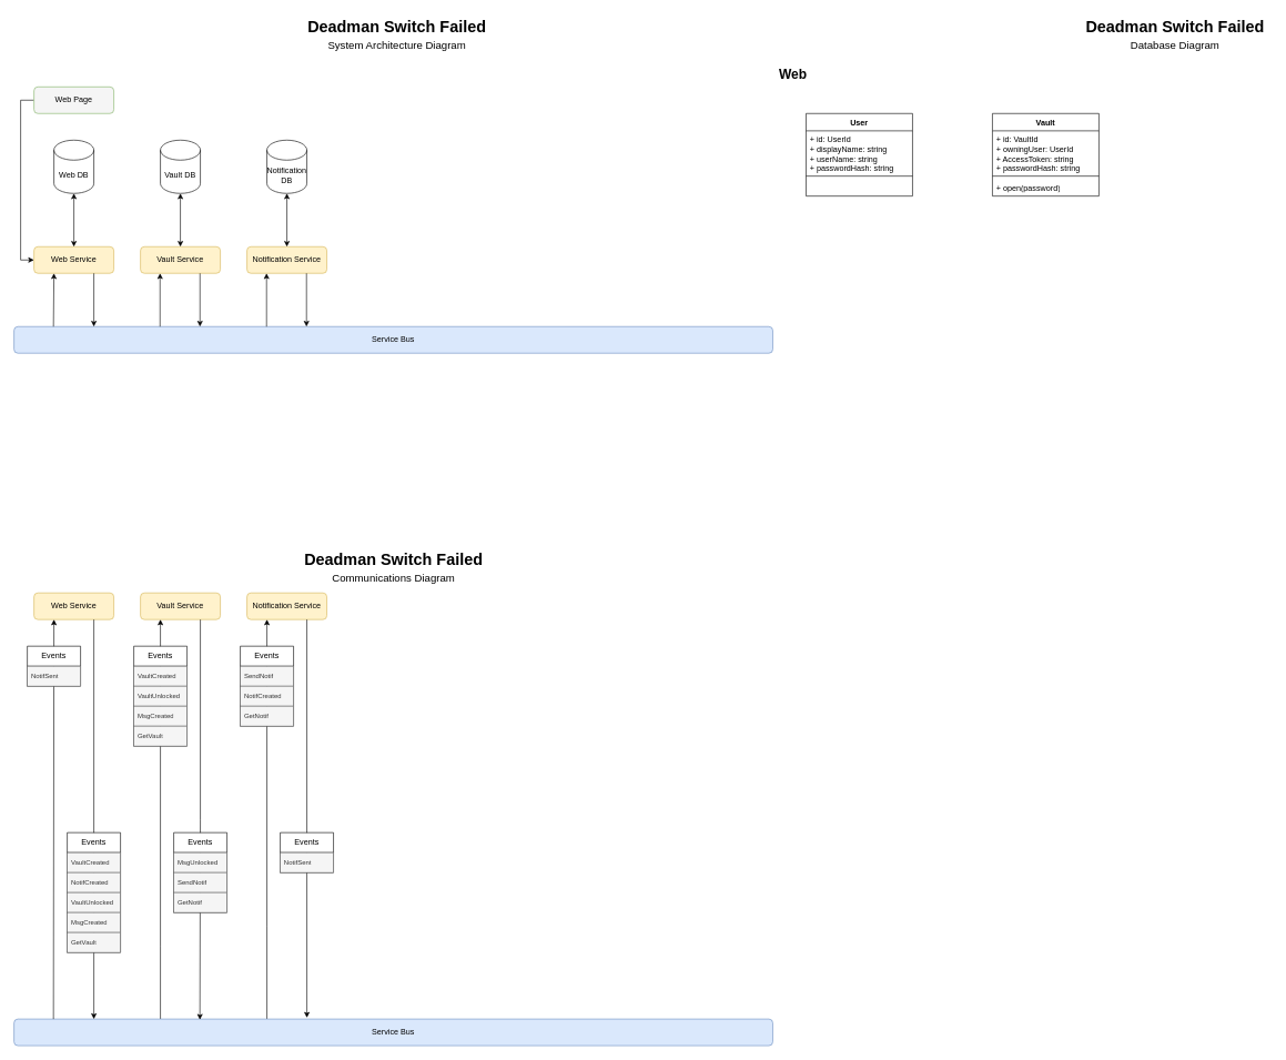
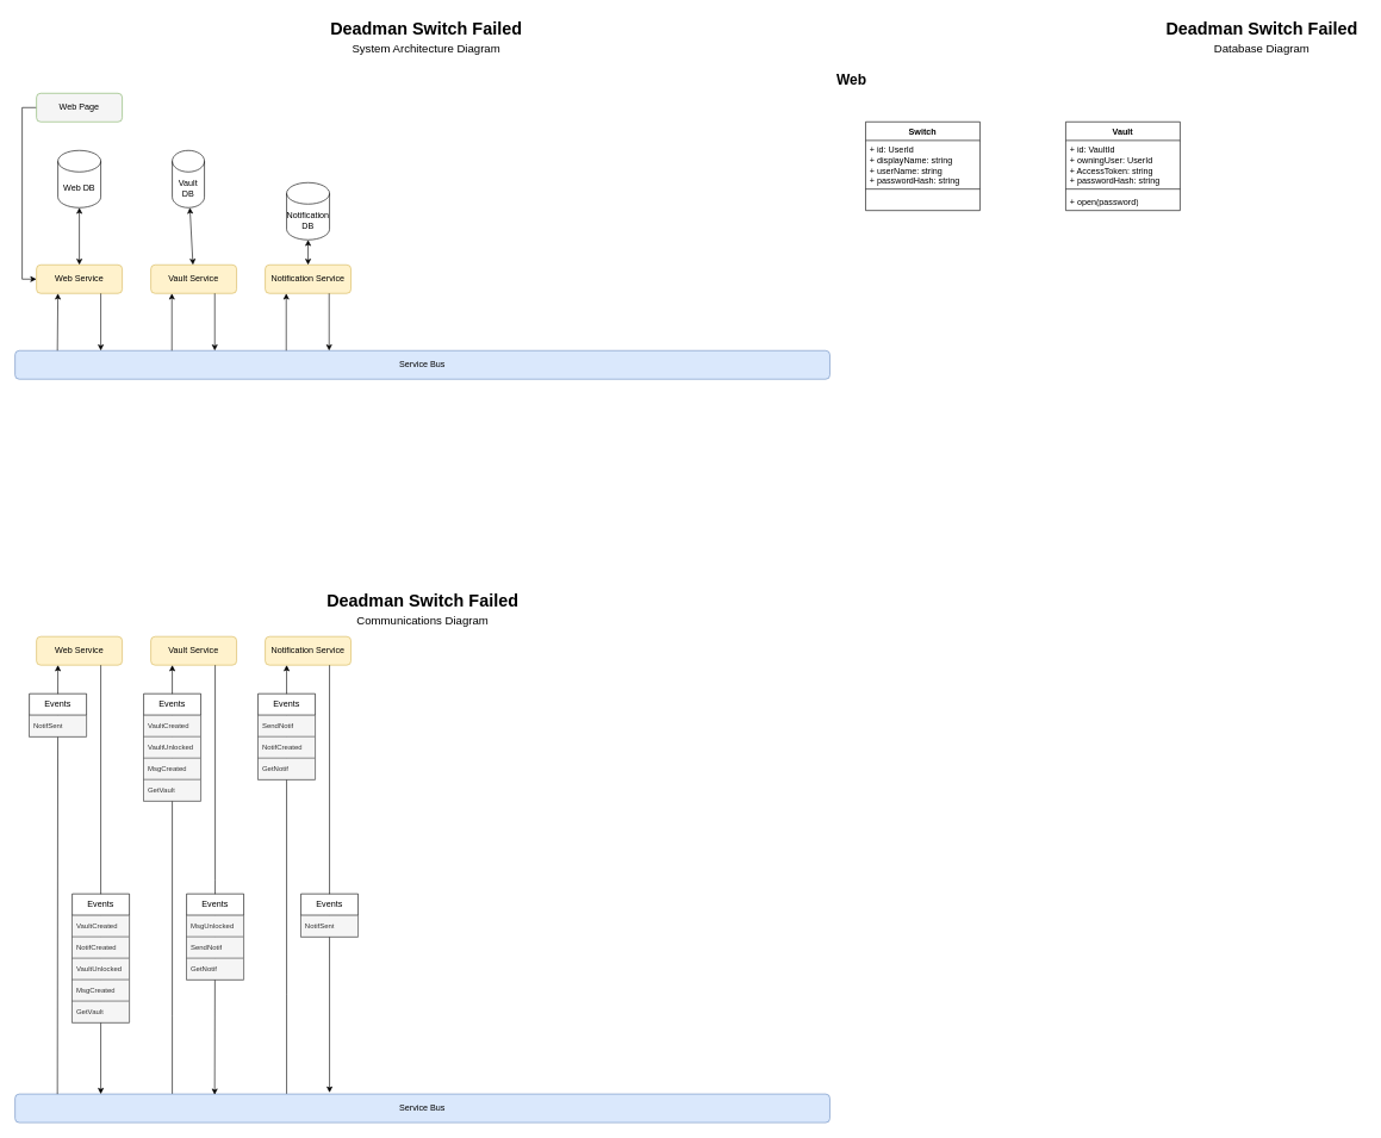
  <mxCell id="0" />
  <mxCell id="1" parent="0" />
  <mxCell id="2" value="Web Service" style="rounded=1;whiteSpace=wrap;html=1;fillColor=#fff2cc;strokeColor=#d6b656;" parent="1" vertex="1"><mxGeometry x="50" y="370" width="120" height="40" as="geometry" /></mxCell>
  <mxCell id="3" value="Vault Service" style="rounded=1;whiteSpace=wrap;html=1;fillColor=#fff2cc;strokeColor=#d6b656;" parent="1" vertex="1"><mxGeometry x="210" y="370" width="120" height="40" as="geometry" /></mxCell>
  <mxCell id="4" value="Notification Service" style="rounded=1;whiteSpace=wrap;html=1;fillColor=#fff2cc;strokeColor=#d6b656;" parent="1" vertex="1"><mxGeometry x="370" y="370" width="120" height="40" as="geometry" /></mxCell>
  <mxCell id="5" value="Service Bus" style="rounded=1;whiteSpace=wrap;html=1;fillColor=#dae8fc;strokeColor=#6c8ebf;" parent="1" vertex="1"><mxGeometry x="20" y="490" width="1140" height="40" as="geometry" /></mxCell>
  <mxCell id="6" value="Web DB" style="shape=cylinder3;whiteSpace=wrap;html=1;boundedLbl=1;backgroundOutline=1;size=15;" parent="1" vertex="1"><mxGeometry x="80" y="210" width="60" height="80" as="geometry" /></mxCell>
- <mxCell id="7" value="Vault DB" style="shape=cylinder3;whiteSpace=wrap;html=1;boundedLbl=1;backgroundOutline=1;size=15;" parent="1" vertex="1"><mxGeometry x="240" y="210" width="60" height="80" as="geometry" /></mxCell>
- <mxCell id="8" value="Notification DB" style="shape=cylinder3;whiteSpace=wrap;html=1;boundedLbl=1;backgroundOutline=1;size=15;" parent="1" vertex="1"><mxGeometry x="400" y="210" width="60" height="80" as="geometry" /></mxCell>
+ <mxCell id="7" value="Vault DB" style="shape=cylinder3;whiteSpace=wrap;html=1;boundedLbl=1;backgroundOutline=1;size=15;" parent="1" vertex="1"><mxGeometry x="240" y="210" width="45" height="80" as="geometry" /></mxCell>
+ <mxCell id="8" value="Notification DB" style="shape=cylinder3;whiteSpace=wrap;html=1;boundedLbl=1;backgroundOutline=1;size=15;" parent="1" vertex="1"><mxGeometry x="400" y="255" width="60" height="80" as="geometry" /></mxCell>
  <mxCell id="9" value="Deadman Switch Failed" style="text;html=1;align=center;verticalAlign=middle;resizable=0;points=[];autosize=1;strokeColor=none;fillColor=none;rounded=0;shadow=0;glass=0;fontSize=24;fontStyle=1" parent="1" vertex="1"><mxGeometry x="450" y="20" width="290" height="40" as="geometry" /></mxCell>
  <mxCell id="10" value="&lt;span style=&quot;font-weight: normal;&quot;&gt;&lt;font style=&quot;font-size: 16px;&quot;&gt;System Architecture Diagram&lt;/font&gt;&lt;/span&gt;" style="text;html=1;align=center;verticalAlign=middle;resizable=0;points=[];autosize=1;strokeColor=none;fillColor=none;rounded=0;shadow=0;glass=0;fontSize=24;fontStyle=1" parent="1" vertex="1"><mxGeometry x="480" y="46" width="230" height="40" as="geometry" /></mxCell>
  <mxCell id="11" value="" style="endArrow=classic;startArrow=classic;html=1;rounded=0;" parent="1" source="2" target="6" edge="1"><mxGeometry width="50" height="50" relative="1" as="geometry"><mxPoint x="80" y="350" as="sourcePoint" /><mxPoint x="130" y="300" as="targetPoint" /></mxGeometry></mxCell>
  <mxCell id="12" value="" style="endArrow=classic;startArrow=classic;html=1;rounded=0;" parent="1" source="3" target="7" edge="1"><mxGeometry width="50" height="50" relative="1" as="geometry"><mxPoint x="120" y="380" as="sourcePoint" /><mxPoint x="120" y="300" as="targetPoint" /></mxGeometry></mxCell>
  <mxCell id="13" value="" style="endArrow=classic;startArrow=classic;html=1;rounded=0;labelBorderColor=#FFFFFF;" parent="1" source="4" target="8" edge="1"><mxGeometry width="50" height="50" relative="1" as="geometry"><mxPoint x="130" y="390" as="sourcePoint" /><mxPoint x="130" y="310" as="targetPoint" /></mxGeometry></mxCell>
  <mxCell id="14" value="" style="endArrow=classic;html=1;rounded=0;entryX=0.25;entryY=1;entryDx=0;entryDy=0;exitX=0.052;exitY=0;exitDx=0;exitDy=0;exitPerimeter=0;" parent="1" source="5" target="2" edge="1"><mxGeometry width="50" height="50" relative="1" as="geometry"><mxPoint x="-10" y="460" as="sourcePoint" /><mxPoint x="40" y="410" as="targetPoint" /></mxGeometry></mxCell>
  <mxCell id="15" value="" style="endArrow=classic;html=1;rounded=0;exitX=0.75;exitY=1;exitDx=0;exitDy=0;" parent="1" source="2" edge="1"><mxGeometry width="50" height="50" relative="1" as="geometry"><mxPoint x="90" y="500" as="sourcePoint" /><mxPoint x="140" y="490" as="targetPoint" /></mxGeometry></mxCell>
  <mxCell id="16" value="" style="endArrow=classic;html=1;rounded=0;entryX=0.25;entryY=1;entryDx=0;entryDy=0;exitX=0.072;exitY=0;exitDx=0;exitDy=0;exitPerimeter=0;" parent="1" edge="1"><mxGeometry width="50" height="50" relative="1" as="geometry"><mxPoint x="239.43" y="490" as="sourcePoint" /><mxPoint x="239.43" y="410" as="targetPoint" /></mxGeometry></mxCell>
  <mxCell id="17" value="" style="endArrow=classic;html=1;rounded=0;exitX=0.75;exitY=1;exitDx=0;exitDy=0;" parent="1" edge="1"><mxGeometry width="50" height="50" relative="1" as="geometry"><mxPoint x="299.43" y="410" as="sourcePoint" /><mxPoint x="299.43" y="490" as="targetPoint" /></mxGeometry></mxCell>
  <mxCell id="18" value="" style="endArrow=classic;html=1;rounded=0;entryX=0.25;entryY=1;entryDx=0;entryDy=0;exitX=0.072;exitY=0;exitDx=0;exitDy=0;exitPerimeter=0;" parent="1" edge="1"><mxGeometry width="50" height="50" relative="1" as="geometry"><mxPoint x="399.43" y="490" as="sourcePoint" /><mxPoint x="399.43" y="410" as="targetPoint" /></mxGeometry></mxCell>
  <mxCell id="19" value="" style="endArrow=classic;html=1;rounded=0;exitX=0.75;exitY=1;exitDx=0;exitDy=0;" parent="1" edge="1"><mxGeometry width="50" height="50" relative="1" as="geometry"><mxPoint x="459.43" y="410" as="sourcePoint" /><mxPoint x="459.43" y="490" as="targetPoint" /></mxGeometry></mxCell>
  <mxCell id="20" value="Deadman Switch Failed" style="text;html=1;align=center;verticalAlign=middle;resizable=0;points=[];autosize=1;strokeColor=none;fillColor=none;rounded=0;shadow=0;glass=0;fontSize=24;fontStyle=1" parent="1" vertex="1"><mxGeometry x="1619" y="20" width="290" height="40" as="geometry" /></mxCell>
  <mxCell id="21" value="&lt;span style=&quot;font-weight: normal;&quot;&gt;&lt;font style=&quot;font-size: 16px;&quot;&gt;Database Diagram&lt;/font&gt;&lt;/span&gt;" style="text;html=1;align=center;verticalAlign=middle;resizable=0;points=[];autosize=1;strokeColor=none;fillColor=none;rounded=0;shadow=0;glass=0;fontSize=24;fontStyle=1" parent="1" vertex="1"><mxGeometry x="1684" y="46" width="160" height="40" as="geometry" /></mxCell>
  <mxCell id="22" style="edgeStyle=orthogonalEdgeStyle;rounded=0;orthogonalLoop=1;jettySize=auto;html=1;entryX=0;entryY=0.5;entryDx=0;entryDy=0;" parent="1" source="23" target="2" edge="1"><mxGeometry relative="1" as="geometry"><Array as="points"><mxPoint x="30" y="150" /><mxPoint x="30" y="390" /></Array></mxGeometry></mxCell>
  <mxCell id="23" value="Web Page" style="rounded=1;whiteSpace=wrap;html=1;fillColor=#f5f5f5;strokeColor=#82b366;" parent="1" vertex="1"><mxGeometry x="50" y="130" width="120" height="40" as="geometry" /></mxCell>
  <mxCell id="24" value="Web" style="text;html=1;align=center;verticalAlign=middle;resizable=0;points=[];autosize=1;strokeColor=none;fillColor=none;rounded=0;shadow=0;glass=0;fontSize=20;fontStyle=1" parent="1" vertex="1"><mxGeometry x="1155" y="90" width="70" height="40" as="geometry" /></mxCell>
- <mxCell id="25" value="User" style="swimlane;fontStyle=1;align=center;verticalAlign=top;childLayout=stackLayout;horizontal=1;startSize=26;horizontalStack=0;resizeParent=1;resizeParentMax=0;resizeLast=0;collapsible=1;marginBottom=0;whiteSpace=wrap;html=1;" parent="1" vertex="1"><mxGeometry x="1210" y="170" width="160" height="124" as="geometry" /></mxCell>
+ <mxCell id="25" value="Switch" style="swimlane;fontStyle=1;align=center;verticalAlign=top;childLayout=stackLayout;horizontal=1;startSize=26;horizontalStack=0;resizeParent=1;resizeParentMax=0;resizeLast=0;collapsible=1;marginBottom=0;whiteSpace=wrap;html=1;" parent="1" vertex="1"><mxGeometry x="1210" y="170" width="160" height="124" as="geometry" /></mxCell>
  <mxCell id="26" value="+ id: UserId&lt;br&gt;+ displayName: string&lt;br&gt;+ userName: string&lt;br&gt;+ passwordHash: string" style="text;strokeColor=none;fillColor=none;align=left;verticalAlign=top;spacingLeft=4;spacingRight=4;overflow=hidden;rotatable=0;points=[[0,0.5],[1,0.5]];portConstraint=eastwest;whiteSpace=wrap;html=1;" parent="25" vertex="1"><mxGeometry y="26" width="160" height="64" as="geometry" /></mxCell>
  <mxCell id="27" value="" style="line;strokeWidth=1;fillColor=none;align=left;verticalAlign=middle;spacingTop=-1;spacingLeft=3;spacingRight=3;rotatable=0;labelPosition=right;points=[];portConstraint=eastwest;strokeColor=inherit;" parent="25" vertex="1"><mxGeometry y="90" width="160" height="8" as="geometry" /></mxCell>
  <mxCell id="28" value="&amp;nbsp;" style="text;strokeColor=none;fillColor=none;align=left;verticalAlign=top;spacingLeft=4;spacingRight=4;overflow=hidden;rotatable=0;points=[[0,0.5],[1,0.5]];portConstraint=eastwest;whiteSpace=wrap;html=1;" parent="25" vertex="1"><mxGeometry y="98" width="160" height="26" as="geometry" /></mxCell>
  <mxCell id="29" value="Deadman Switch Failed" style="text;html=1;align=center;verticalAlign=middle;resizable=0;points=[];autosize=1;strokeColor=none;fillColor=none;rounded=0;shadow=0;glass=0;fontSize=24;fontStyle=1" parent="1" vertex="1"><mxGeometry x="445" y="820" width="290" height="40" as="geometry" /></mxCell>
  <mxCell id="30" value="&lt;span style=&quot;font-weight: normal;&quot;&gt;&lt;font style=&quot;font-size: 16px;&quot;&gt;Communications Diagram&lt;br&gt;&lt;/font&gt;&lt;/span&gt;" style="text;html=1;align=center;verticalAlign=middle;resizable=0;points=[];autosize=1;strokeColor=none;fillColor=none;rounded=0;shadow=0;glass=0;fontSize=24;fontStyle=1" parent="1" vertex="1"><mxGeometry x="485" y="846" width="210" height="40" as="geometry" /></mxCell>
  <mxCell id="31" value="Web Service" style="rounded=1;whiteSpace=wrap;html=1;fillColor=#fff2cc;strokeColor=#d6b656;" vertex="1" parent="1"><mxGeometry x="50" y="890" width="120" height="40" as="geometry" /></mxCell>
  <mxCell id="32" value="Vault Service" style="rounded=1;whiteSpace=wrap;html=1;fillColor=#fff2cc;strokeColor=#d6b656;" vertex="1" parent="1"><mxGeometry x="210" y="890" width="120" height="40" as="geometry" /></mxCell>
  <mxCell id="33" value="Notification Service" style="rounded=1;whiteSpace=wrap;html=1;fillColor=#fff2cc;strokeColor=#d6b656;" vertex="1" parent="1"><mxGeometry x="370" y="890" width="120" height="40" as="geometry" /></mxCell>
  <mxCell id="34" style="edgeStyle=orthogonalEdgeStyle;rounded=0;orthogonalLoop=1;jettySize=auto;html=1;entryX=0.25;entryY=1;entryDx=0;entryDy=0;" edge="1" parent="1" source="36" target="32"><mxGeometry relative="1" as="geometry"><Array as="points"><mxPoint x="240" y="1420" /><mxPoint x="240" y="1420" /></Array></mxGeometry></mxCell>
  <mxCell id="35" style="edgeStyle=orthogonalEdgeStyle;rounded=0;orthogonalLoop=1;jettySize=auto;html=1;entryX=0.25;entryY=1;entryDx=0;entryDy=0;" edge="1" parent="1" source="36" target="33"><mxGeometry relative="1" as="geometry"><Array as="points"><mxPoint x="400" y="1390" /><mxPoint x="400" y="1390" /></Array></mxGeometry></mxCell>
  <mxCell id="36" value="Service Bus" style="rounded=1;whiteSpace=wrap;html=1;fillColor=#dae8fc;strokeColor=#6c8ebf;" vertex="1" parent="1"><mxGeometry x="20" y="1530" width="1140" height="40" as="geometry" /></mxCell>
  <mxCell id="37" value="" style="endArrow=classic;html=1;rounded=0;entryX=0.25;entryY=1;entryDx=0;entryDy=0;exitX=0.052;exitY=0;exitDx=0;exitDy=0;exitPerimeter=0;" edge="1" source="36" target="31" parent="1"><mxGeometry width="50" height="50" relative="1" as="geometry"><mxPoint x="-10" y="1500" as="sourcePoint" /><mxPoint x="40" y="1450" as="targetPoint" /></mxGeometry></mxCell>
  <mxCell id="38" value="" style="endArrow=classic;html=1;rounded=0;exitX=0.75;exitY=1;exitDx=0;exitDy=0;" edge="1" source="31" parent="1"><mxGeometry width="50" height="50" relative="1" as="geometry"><mxPoint x="90" y="1540" as="sourcePoint" /><mxPoint x="140" y="1530" as="targetPoint" /></mxGeometry></mxCell>
  <mxCell id="39" style="edgeStyle=orthogonalEdgeStyle;rounded=0;orthogonalLoop=1;jettySize=auto;html=1;exitX=0.75;exitY=1;exitDx=0;exitDy=0;entryX=0.245;entryY=0.025;entryDx=0;entryDy=0;entryPerimeter=0;" edge="1" parent="1" source="32" target="36"><mxGeometry relative="1" as="geometry" /></mxCell>
  <mxCell id="40" style="edgeStyle=orthogonalEdgeStyle;rounded=0;orthogonalLoop=1;jettySize=auto;html=1;exitX=0.75;exitY=1;exitDx=0;exitDy=0;entryX=0.386;entryY=-0.05;entryDx=0;entryDy=0;entryPerimeter=0;" edge="1" parent="1" source="33" target="36"><mxGeometry relative="1" as="geometry" /></mxCell>
  <mxCell id="41" value="Events" style="swimlane;fontStyle=0;childLayout=stackLayout;horizontal=1;startSize=30;horizontalStack=0;resizeParent=1;resizeParentMax=0;resizeLast=0;collapsible=1;marginBottom=0;whiteSpace=wrap;html=1;fillColor=#FFFFFF;" vertex="1" parent="1"><mxGeometry x="40" y="970" width="80" height="60" as="geometry" /></mxCell>
  <mxCell id="42" value="NotifSent" style="text;strokeColor=#666666;fillColor=#f5f5f5;align=left;verticalAlign=middle;spacingLeft=4;spacingRight=4;overflow=hidden;points=[[0,0.5],[1,0.5]];portConstraint=eastwest;rotatable=0;whiteSpace=wrap;html=1;fontColor=#333333;fontSize=10;" vertex="1" parent="41"><mxGeometry y="30" width="80" height="30" as="geometry" /></mxCell>
  <mxCell id="43" value="Events" style="swimlane;fontStyle=0;childLayout=stackLayout;horizontal=1;startSize=30;horizontalStack=0;resizeParent=1;resizeParentMax=0;resizeLast=0;collapsible=1;marginBottom=0;whiteSpace=wrap;html=1;fillColor=#FFFFFF;" vertex="1" parent="1"><mxGeometry x="100" y="1250" width="80" height="180" as="geometry" /></mxCell>
  <mxCell id="44" value="VaultCreated" style="text;strokeColor=#666666;fillColor=#f5f5f5;align=left;verticalAlign=middle;spacingLeft=4;spacingRight=4;overflow=hidden;points=[[0,0.5],[1,0.5]];portConstraint=eastwest;rotatable=0;whiteSpace=wrap;html=1;fontColor=#333333;fontSize=10;" vertex="1" parent="43"><mxGeometry y="30" width="80" height="30" as="geometry" /></mxCell>
  <mxCell id="45" value="NotifCreated" style="text;strokeColor=#666666;fillColor=#f5f5f5;align=left;verticalAlign=middle;spacingLeft=4;spacingRight=4;overflow=hidden;points=[[0,0.5],[1,0.5]];portConstraint=eastwest;rotatable=0;whiteSpace=wrap;html=1;fontColor=#333333;fontSize=10;" vertex="1" parent="43"><mxGeometry y="60" width="80" height="30" as="geometry" /></mxCell>
  <mxCell id="46" value="VaultUnlocked" style="text;strokeColor=#666666;fillColor=#f5f5f5;align=left;verticalAlign=middle;spacingLeft=4;spacingRight=4;overflow=hidden;points=[[0,0.5],[1,0.5]];portConstraint=eastwest;rotatable=0;whiteSpace=wrap;html=1;fontColor=#333333;fontSize=10;" vertex="1" parent="43"><mxGeometry y="90" width="80" height="30" as="geometry" /></mxCell>
  <mxCell id="47" value="MsgCreated" style="text;strokeColor=#666666;fillColor=#f5f5f5;align=left;verticalAlign=middle;spacingLeft=4;spacingRight=4;overflow=hidden;points=[[0,0.5],[1,0.5]];portConstraint=eastwest;rotatable=0;whiteSpace=wrap;html=1;fontColor=#333333;fontSize=10;" vertex="1" parent="43"><mxGeometry y="120" width="80" height="30" as="geometry" /></mxCell>
  <mxCell id="48" value="GetVault" style="text;strokeColor=#666666;fillColor=#f5f5f5;align=left;verticalAlign=middle;spacingLeft=4;spacingRight=4;overflow=hidden;points=[[0,0.5],[1,0.5]];portConstraint=eastwest;rotatable=0;whiteSpace=wrap;html=1;fontColor=#333333;fontSize=10;" vertex="1" parent="43"><mxGeometry y="150" width="80" height="30" as="geometry" /></mxCell>
  <mxCell id="49" value="Events" style="swimlane;fontStyle=0;childLayout=stackLayout;horizontal=1;startSize=30;horizontalStack=0;resizeParent=1;resizeParentMax=0;resizeLast=0;collapsible=1;marginBottom=0;whiteSpace=wrap;html=1;fillColor=#FFFFFF;" vertex="1" parent="1"><mxGeometry x="200" y="970" width="80" height="150" as="geometry" /></mxCell>
  <mxCell id="50" value="VaultCreated" style="text;strokeColor=#666666;fillColor=#f5f5f5;align=left;verticalAlign=middle;spacingLeft=4;spacingRight=4;overflow=hidden;points=[[0,0.5],[1,0.5]];portConstraint=eastwest;rotatable=0;whiteSpace=wrap;html=1;fontColor=#333333;fontSize=10;" vertex="1" parent="49"><mxGeometry y="30" width="80" height="30" as="geometry" /></mxCell>
  <mxCell id="51" value="VaultUnlocked" style="text;strokeColor=#666666;fillColor=#f5f5f5;align=left;verticalAlign=middle;spacingLeft=4;spacingRight=4;overflow=hidden;points=[[0,0.5],[1,0.5]];portConstraint=eastwest;rotatable=0;whiteSpace=wrap;html=1;fontColor=#333333;fontSize=10;" vertex="1" parent="49"><mxGeometry y="60" width="80" height="30" as="geometry" /></mxCell>
  <mxCell id="52" value="MsgCreated" style="text;strokeColor=#666666;fillColor=#f5f5f5;align=left;verticalAlign=middle;spacingLeft=4;spacingRight=4;overflow=hidden;points=[[0,0.5],[1,0.5]];portConstraint=eastwest;rotatable=0;whiteSpace=wrap;html=1;fontColor=#333333;fontSize=10;" vertex="1" parent="49"><mxGeometry y="90" width="80" height="30" as="geometry" /></mxCell>
  <mxCell id="53" value="GetVault" style="text;strokeColor=#666666;fillColor=#f5f5f5;align=left;verticalAlign=middle;spacingLeft=4;spacingRight=4;overflow=hidden;points=[[0,0.5],[1,0.5]];portConstraint=eastwest;rotatable=0;whiteSpace=wrap;html=1;fontColor=#333333;fontSize=10;" vertex="1" parent="49"><mxGeometry y="120" width="80" height="30" as="geometry" /></mxCell>
  <mxCell id="54" value="Events" style="swimlane;fontStyle=0;childLayout=stackLayout;horizontal=1;startSize=30;horizontalStack=0;resizeParent=1;resizeParentMax=0;resizeLast=0;collapsible=1;marginBottom=0;whiteSpace=wrap;html=1;fillColor=#FFFFFF;" vertex="1" parent="1"><mxGeometry x="260" y="1250" width="80" height="120" as="geometry" /></mxCell>
  <mxCell id="55" value="MsgUnlocked" style="text;strokeColor=#666666;fillColor=#f5f5f5;align=left;verticalAlign=middle;spacingLeft=4;spacingRight=4;overflow=hidden;points=[[0,0.5],[1,0.5]];portConstraint=eastwest;rotatable=0;whiteSpace=wrap;html=1;fontColor=#333333;fontSize=10;" vertex="1" parent="54"><mxGeometry y="30" width="80" height="30" as="geometry" /></mxCell>
  <mxCell id="56" value="SendNotif" style="text;strokeColor=#666666;fillColor=#f5f5f5;align=left;verticalAlign=middle;spacingLeft=4;spacingRight=4;overflow=hidden;points=[[0,0.5],[1,0.5]];portConstraint=eastwest;rotatable=0;whiteSpace=wrap;html=1;fontColor=#333333;fontSize=10;" vertex="1" parent="54"><mxGeometry y="60" width="80" height="30" as="geometry" /></mxCell>
  <mxCell id="57" value="GetNotif" style="text;strokeColor=#666666;fillColor=#f5f5f5;align=left;verticalAlign=middle;spacingLeft=4;spacingRight=4;overflow=hidden;points=[[0,0.5],[1,0.5]];portConstraint=eastwest;rotatable=0;whiteSpace=wrap;html=1;fontColor=#333333;fontSize=10;" vertex="1" parent="54"><mxGeometry y="90" width="80" height="30" as="geometry" /></mxCell>
  <mxCell id="58" value="Events" style="swimlane;fontStyle=0;childLayout=stackLayout;horizontal=1;startSize=30;horizontalStack=0;resizeParent=1;resizeParentMax=0;resizeLast=0;collapsible=1;marginBottom=0;whiteSpace=wrap;html=1;fillColor=#FFFFFF;" vertex="1" parent="1"><mxGeometry x="360" y="970" width="80" height="120" as="geometry" /></mxCell>
  <mxCell id="59" value="SendNotif" style="text;strokeColor=#666666;fillColor=#f5f5f5;align=left;verticalAlign=middle;spacingLeft=4;spacingRight=4;overflow=hidden;points=[[0,0.5],[1,0.5]];portConstraint=eastwest;rotatable=0;whiteSpace=wrap;html=1;fontColor=#333333;fontSize=10;" vertex="1" parent="58"><mxGeometry y="30" width="80" height="30" as="geometry" /></mxCell>
  <mxCell id="60" value="NotifCreated" style="text;strokeColor=#666666;fillColor=#f5f5f5;align=left;verticalAlign=middle;spacingLeft=4;spacingRight=4;overflow=hidden;points=[[0,0.5],[1,0.5]];portConstraint=eastwest;rotatable=0;whiteSpace=wrap;html=1;fontColor=#333333;fontSize=10;" vertex="1" parent="58"><mxGeometry y="60" width="80" height="30" as="geometry" /></mxCell>
  <mxCell id="61" value="GetNotif" style="text;strokeColor=#666666;fillColor=#f5f5f5;align=left;verticalAlign=middle;spacingLeft=4;spacingRight=4;overflow=hidden;points=[[0,0.5],[1,0.5]];portConstraint=eastwest;rotatable=0;whiteSpace=wrap;html=1;fontColor=#333333;fontSize=10;" vertex="1" parent="58"><mxGeometry y="90" width="80" height="30" as="geometry" /></mxCell>
  <mxCell id="62" value="Events" style="swimlane;fontStyle=0;childLayout=stackLayout;horizontal=1;startSize=30;horizontalStack=0;resizeParent=1;resizeParentMax=0;resizeLast=0;collapsible=1;marginBottom=0;whiteSpace=wrap;html=1;fillColor=#FFFFFF;" vertex="1" parent="1"><mxGeometry x="420" y="1250" width="80" height="60" as="geometry" /></mxCell>
  <mxCell id="63" value="NotifSent" style="text;strokeColor=#666666;fillColor=#f5f5f5;align=left;verticalAlign=middle;spacingLeft=4;spacingRight=4;overflow=hidden;points=[[0,0.5],[1,0.5]];portConstraint=eastwest;rotatable=0;whiteSpace=wrap;html=1;fontColor=#333333;fontSize=10;" vertex="1" parent="62"><mxGeometry y="30" width="80" height="30" as="geometry" /></mxCell>
  <mxCell id="64" value="Vault" style="swimlane;fontStyle=1;align=center;verticalAlign=top;childLayout=stackLayout;horizontal=1;startSize=26;horizontalStack=0;resizeParent=1;resizeParentMax=0;resizeLast=0;collapsible=1;marginBottom=0;whiteSpace=wrap;html=1;" vertex="1" parent="1"><mxGeometry x="1490" y="170" width="160" height="124" as="geometry" /></mxCell>
  <mxCell id="65" value="+ id: VaultId&lt;br&gt;+ owningUser: UserId&lt;br&gt;+ AccessToken: string&lt;br&gt;+ passwordHash: string" style="text;strokeColor=none;fillColor=none;align=left;verticalAlign=top;spacingLeft=4;spacingRight=4;overflow=hidden;rotatable=0;points=[[0,0.5],[1,0.5]];portConstraint=eastwest;whiteSpace=wrap;html=1;" vertex="1" parent="64"><mxGeometry y="26" width="160" height="64" as="geometry" /></mxCell>
  <mxCell id="66" value="" style="line;strokeWidth=1;fillColor=none;align=left;verticalAlign=middle;spacingTop=-1;spacingLeft=3;spacingRight=3;rotatable=0;labelPosition=right;points=[];portConstraint=eastwest;strokeColor=inherit;" vertex="1" parent="64"><mxGeometry y="90" width="160" height="8" as="geometry" /></mxCell>
  <mxCell id="67" value="+ open(password)" style="text;strokeColor=none;fillColor=none;align=left;verticalAlign=top;spacingLeft=4;spacingRight=4;overflow=hidden;rotatable=0;points=[[0,0.5],[1,0.5]];portConstraint=eastwest;whiteSpace=wrap;html=1;" vertex="1" parent="64"><mxGeometry y="98" width="160" height="26" as="geometry" /></mxCell>
